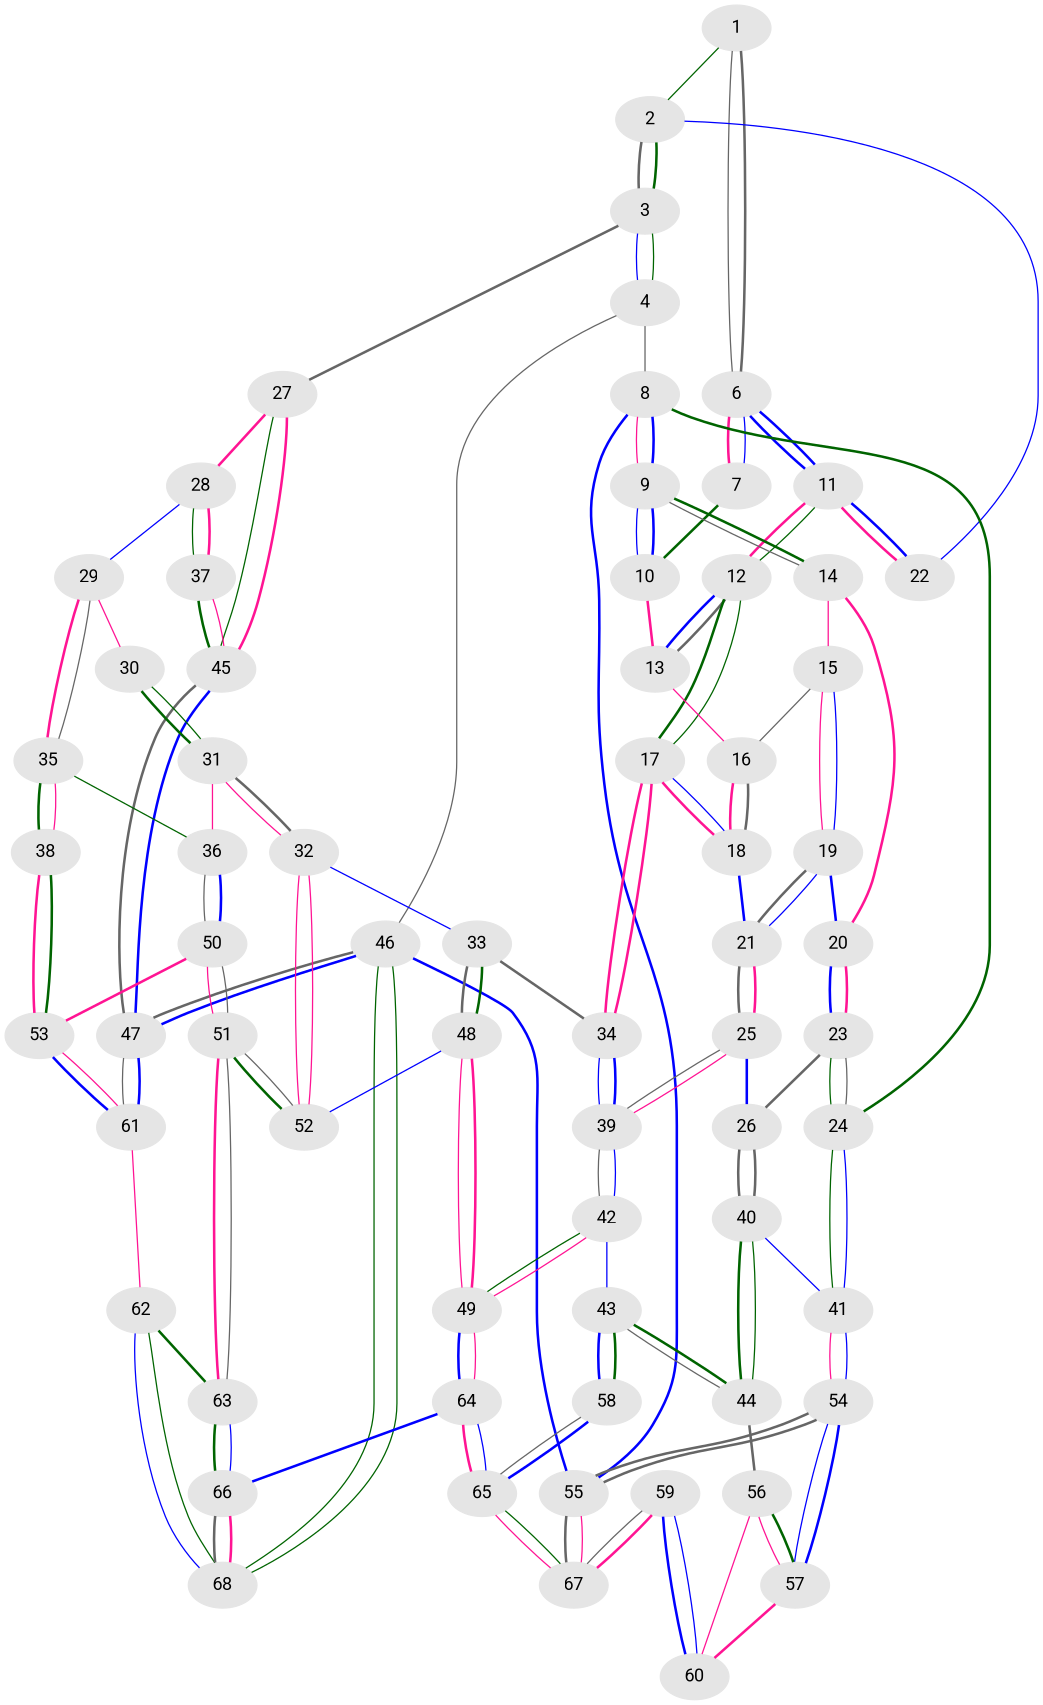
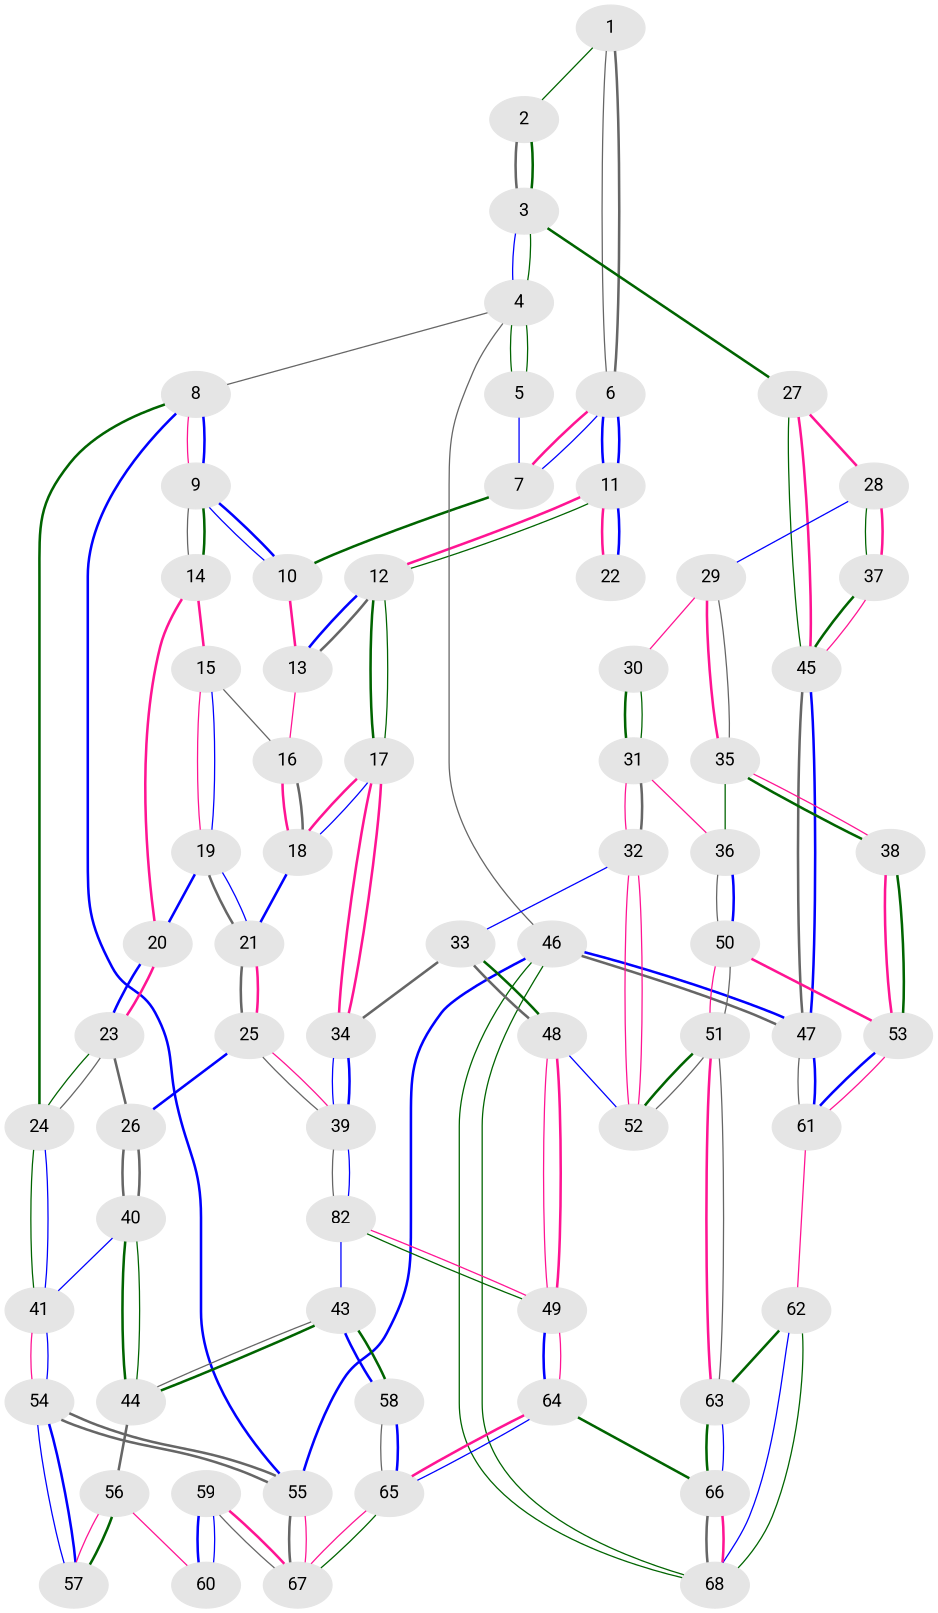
  graph {
    fontname=Roboto
    node [color=gray90 fontname=Roboto style=filled]
    edge [color=deeppink fontname=Roboto style=bold]
    1
    2
    6
    3
    22
    7
    11
    4
    27
+   5
    8
    46
    28
    45
    9
    24
    55
    47
    68
    10
    12
    13
    14
    41
    67
    15
    20
    16
    17
    18
    34
    19
    23
    21
    39
    25
    26
    30
    31
    40
    54
-   42
+   42 [label=82]
    44
    29
    37
    35
    36
    38
    32
    33
    52
    50
    48
    49
    53
    51
    61
    43
    56
    57
    58
    64
    65
    60
    62
    66
    63
    59
    1 -- 2 [color=darkgreen style=solid]
    1 -- 6 [color=gray40 style=solid]
    1 -- 6 [color=gray40]
    2 -- 3 [color=gray40]
    2 -- 3 [color=darkgreen]
-   2 -- 22 [color=blue style=solid]
    6 -- 7
    6 -- 7 [color=blue style=solid]
    6 -- 11 [color=blue]
    6 -- 11 [color=blue]
    3 -- 4 [color=blue style=solid]
    3 -- 4 [color=darkgreen style=solid]
-   3 -- 27 [color=gray40]
+   3 -- 27 [color=darkgreen]
    7 -- 10 [color=darkgreen]
    11 -- 22
    11 -- 22 [color=blue]
    11 -- 12
    11 -- 12 [color=darkgreen style=solid]
+   4 -- 5 [color=darkgreen style=solid]
+   4 -- 5 [color=darkgreen style=solid]
    4 -- 8 [color=gray40 style=solid]
    4 -- 46 [color=gray40 style=solid]
    27 -- 28
    27 -- 45 [color=darkgreen style=solid]
    27 -- 45
+   5 -- 7 [color=blue style=solid]
    8 -- 9 [style=solid]
    8 -- 9 [color=blue]
    8 -- 24 [color=darkgreen]
    8 -- 55 [color=blue]
    46 -- 55 [color=blue]
    46 -- 47 [color=gray40]
    46 -- 47 [color=blue]
    46 -- 68 [color=darkgreen style=solid]
    46 -- 68 [color=darkgreen style=solid]
    28 -- 29 [color=blue style=solid]
    28 -- 37 [color=darkgreen style=solid]
    28 -- 37
    45 -- 47 [color=gray40]
    45 -- 47 [color=blue]
    9 -- 10 [color=blue style=solid]
    9 -- 10 [color=blue]
    9 -- 14 [color=gray40 style=solid]
    9 -- 14 [color=darkgreen]
    24 -- 41 [color=darkgreen style=solid]
    24 -- 41 [color=blue style=solid]
    55 -- 67 [color=gray40]
    55 -- 67 [style=solid]
    47 -- 61 [color=gray40 style=solid]
    47 -- 61 [color=blue]
    10 -- 13
    12 -- 13 [color=blue]
    12 -- 13 [color=gray40]
    12 -- 17 [color=darkgreen]
    12 -- 17 [color=darkgreen style=solid]
    13 -- 16 [style=solid]
-   14 -- 15 [style=solid]
+   14 -- 15
    14 -- 20
    41 -- 54 [style=solid]
    41 -- 54 [color=blue style=solid]
    15 -- 16 [color=gray40 style=solid]
    15 -- 19 [style=solid]
    15 -- 19 [color=blue style=solid]
    20 -- 23 [color=blue]
    20 -- 23
    16 -- 18
    16 -- 18 [color=gray40]
    17 -- 18
    17 -- 18 [color=blue style=solid]
    17 -- 34
    17 -- 34
    18 -- 21 [color=blue]
    34 -- 39 [color=blue style=solid]
    34 -- 39 [color=blue]
    19 -- 20 [color=blue]
    19 -- 21 [color=gray40]
    19 -- 21 [color=blue style=solid]
    23 -- 24 [color=darkgreen style=solid]
    23 -- 24 [color=gray40 style=solid]
    23 -- 26 [color=gray40]
    21 -- 25 [color=gray40]
    21 -- 25
    39 -- 42 [color=gray40 style=solid]
    39 -- 42 [color=blue style=solid]
    25 -- 39 [color=gray40 style=solid]
    25 -- 39 [style=solid]
    25 -- 26 [color=blue]
    26 -- 40 [color=gray40]
    26 -- 40 [color=gray40]
    30 -- 31 [color=darkgreen]
    30 -- 31 [color=darkgreen style=solid]
    31 -- 36 [style=solid]
    31 -- 32 [style=solid]
    31 -- 32 [color=gray40]
    40 -- 41 [color=blue style=solid]
    40 -- 44 [color=darkgreen]
    40 -- 44 [color=darkgreen style=solid]
    54 -- 55 [color=gray40]
    54 -- 55 [color=gray40]
    54 -- 57 [color=blue style=solid]
    54 -- 57 [color=blue]
    42 -- 49 [color=darkgreen style=solid]
    42 -- 49 [style=solid]
    42 -- 43 [color=blue style=solid]
    44 -- 56 [color=gray40]
    29 -- 30 [style=solid]
    29 -- 35
    29 -- 35 [color=gray40 style=solid]
    37 -- 45 [color=darkgreen]
    37 -- 45 [style=solid]
    35 -- 36 [color=darkgreen style=solid]
    35 -- 38 [color=darkgreen]
    35 -- 38 [style=solid]
    36 -- 50 [color=gray40 style=solid]
    36 -- 50 [color=blue]
    38 -- 53
    38 -- 53 [color=darkgreen]
    32 -- 33 [color=blue style=solid]
    32 -- 52 [style=solid]
    32 -- 52 [style=solid]
    33 -- 34 [color=gray40]
    33 -- 48 [color=gray40]
    33 -- 48 [color=darkgreen]
    50 -- 53
    50 -- 51 [style=solid]
    50 -- 51 [color=gray40 style=solid]
    48 -- 52 [color=blue style=solid]
    48 -- 49 [style=solid]
    48 -- 49
    49 -- 64 [color=blue]
    49 -- 64 [style=solid]
    53 -- 61 [color=blue]
    53 -- 61 [style=solid]
    51 -- 52 [color=darkgreen]
    51 -- 52 [color=gray40 style=solid]
    51 -- 63
    51 -- 63 [color=gray40 style=solid]
    61 -- 62 [style=solid]
    43 -- 44 [color=gray40 style=solid]
    43 -- 44 [color=darkgreen]
    43 -- 58 [color=blue]
    43 -- 58 [color=darkgreen]
    56 -- 57 [style=solid]
    56 -- 57 [color=darkgreen]
    56 -- 60 [style=solid]
-   57 -- 60
    58 -- 65 [color=gray40 style=solid]
    58 -- 65 [color=blue]
    64 -- 65
    64 -- 65 [color=blue style=solid]
-   64 -- 66 [color=blue]
+   64 -- 66 [color=darkgreen]
    65 -- 67 [style=solid]
    65 -- 67 [color=darkgreen style=solid]
    62 -- 68 [color=blue style=solid]
    62 -- 68 [color=darkgreen style=solid]
    62 -- 63 [color=darkgreen]
    66 -- 68 [color=gray40]
    66 -- 68
    63 -- 66 [color=darkgreen]
    63 -- 66 [color=blue style=solid]
    59 -- 67 [color=gray40 style=solid]
    59 -- 67
    59 -- 60 [color=blue]
    59 -- 60 [color=blue style=solid]
  }
